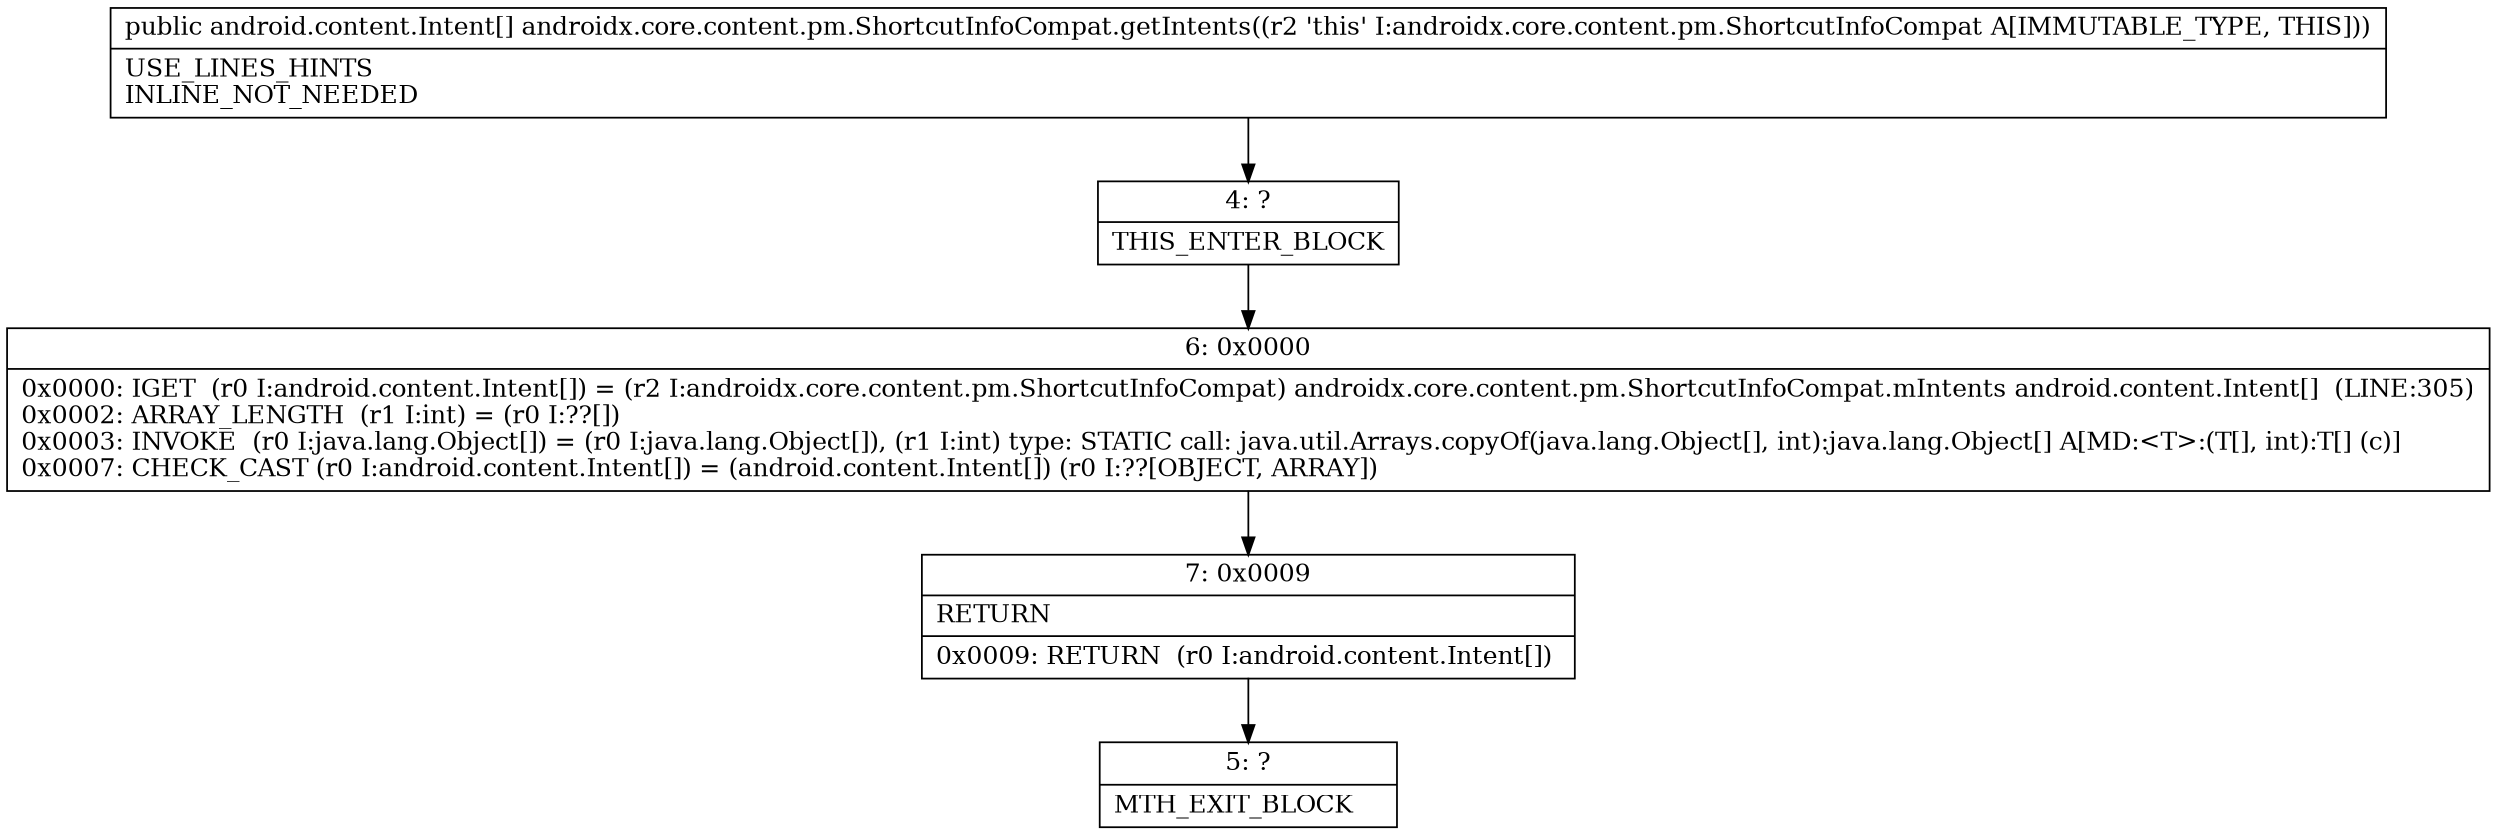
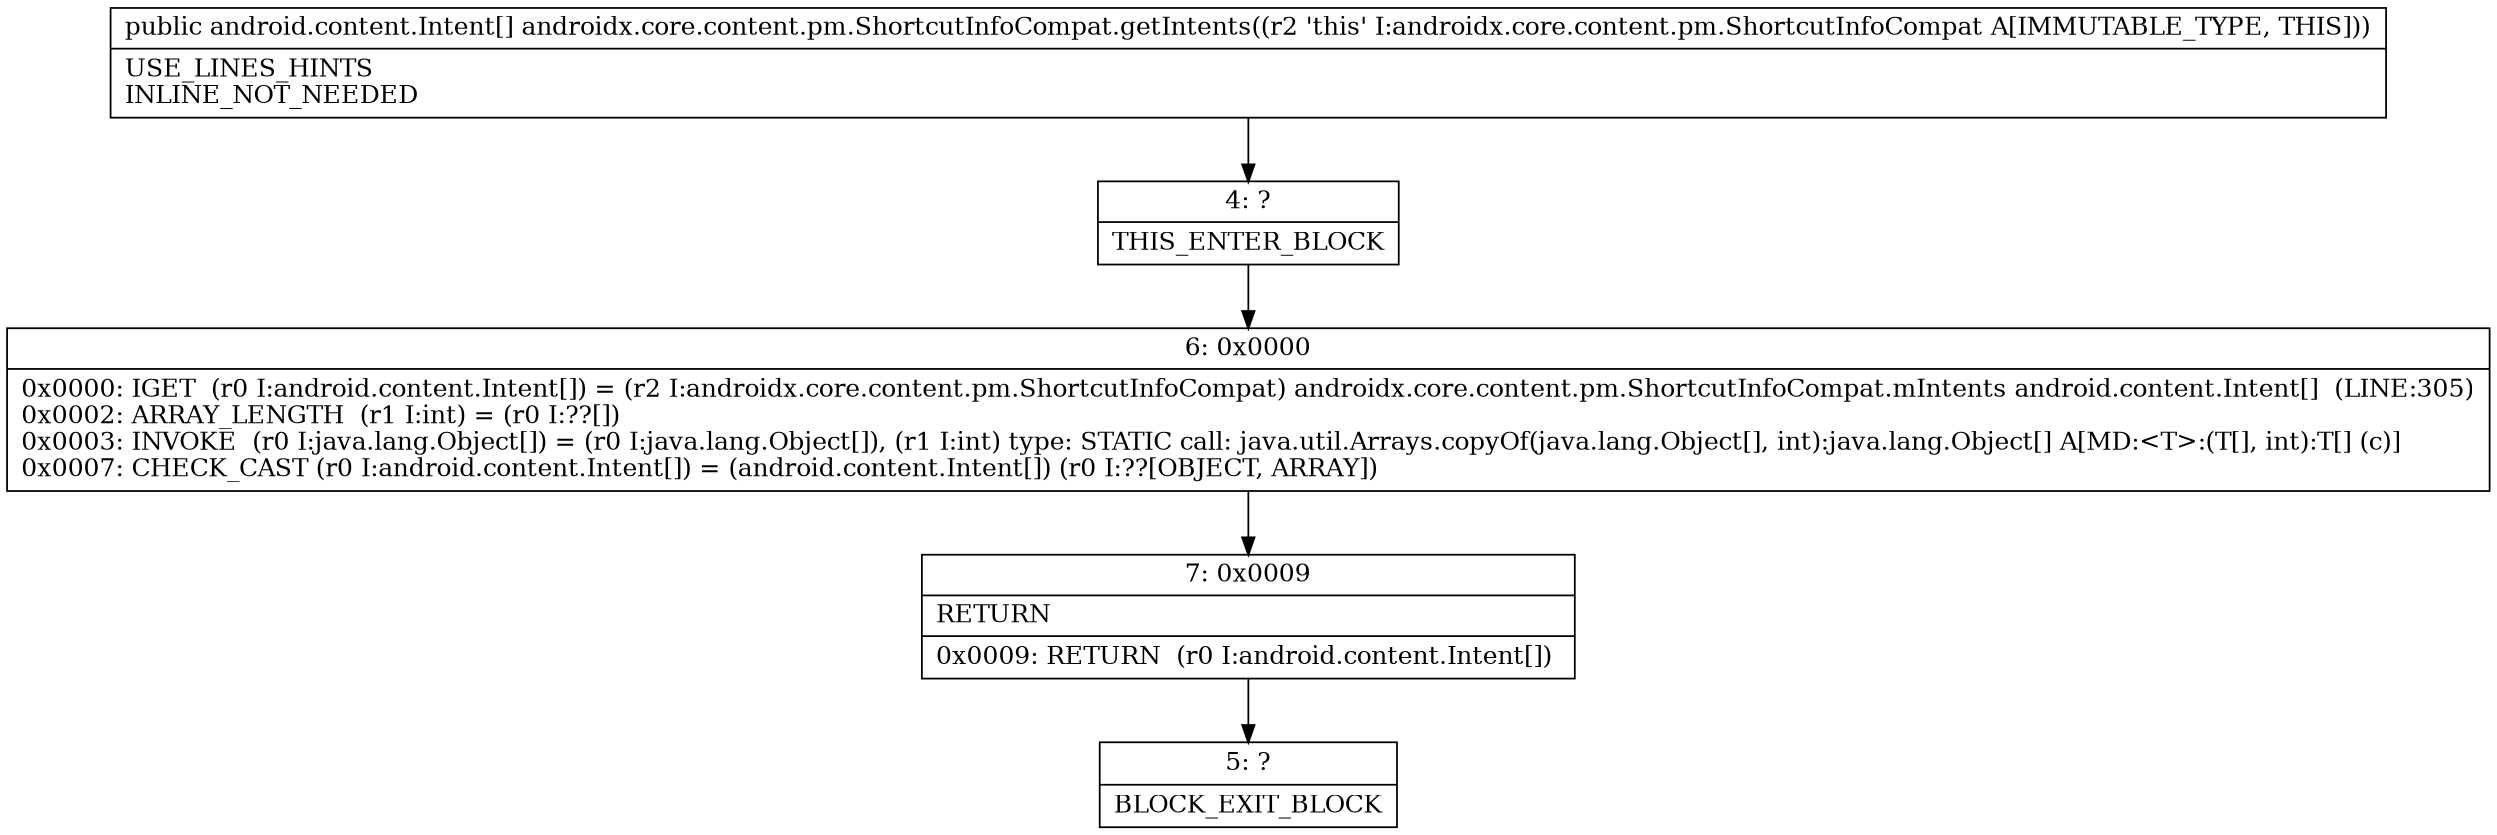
  digraph {
    node [shape=record]
    n1 [label="{4\:\ ?|THIS_ENTER_BLOCK\l}"]
    n2 [label="{6\:\ 0x0000|0x0000: IGET  (r0 I:android.content.Intent[]) = (r2 I:androidx.core.content.pm.ShortcutInfoCompat) androidx.core.content.pm.ShortcutInfoCompat.mIntents android.content.Intent[]  (LINE:305)\l0x0002: ARRAY_LENGTH  (r1 I:int) = (r0 I:??[]) \l0x0003: INVOKE  (r0 I:java.lang.Object[]) = (r0 I:java.lang.Object[]), (r1 I:int) type: STATIC call: java.util.Arrays.copyOf(java.lang.Object[], int):java.lang.Object[] A[MD:\<T\>:(T[], int):T[] (c)]\l0x0007: CHECK_CAST (r0 I:android.content.Intent[]) = (android.content.Intent[]) (r0 I:??[OBJECT, ARRAY]) \l}"]
    n3 [label="{7\:\ 0x0009|RETURN\l|0x0009: RETURN  (r0 I:android.content.Intent[]) \l}"]
-   n4 [label="{5\:\ ?|MTH_EXIT_BLOCK\l}"]
+   n4 [label="{5\:\ ?|BLOCK_EXIT_BLOCK\l}"]
    n5 [label="{public android.content.Intent[] androidx.core.content.pm.ShortcutInfoCompat.getIntents((r2 'this' I:androidx.core.content.pm.ShortcutInfoCompat A[IMMUTABLE_TYPE, THIS]))  | USE_LINES_HINTS\lINLINE_NOT_NEEDED\l}"]
    n1 -> n2
    n2 -> n3
    n3 -> n4
    n5 -> n1
  }
